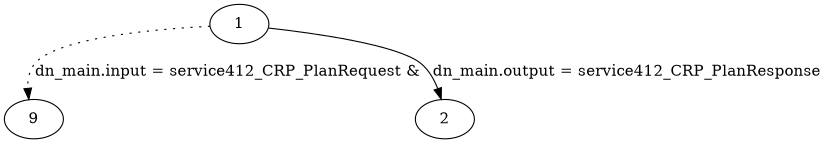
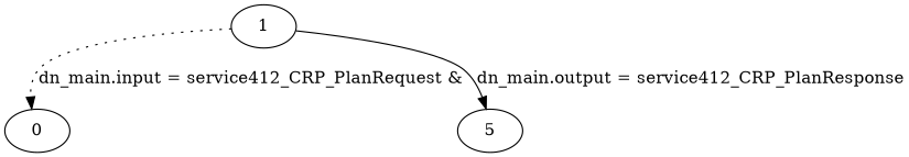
  digraph {
    1
-   0 [label=9]
-   2
+   0
+   2 [label=5]
    1 -> 0 [label="dn_main.input = service412_CRP_PlanRequest &\n" style=dotted]
    1 -> 2 [label="dn_main.output = service412_CRP_PlanResponse"]
  }
